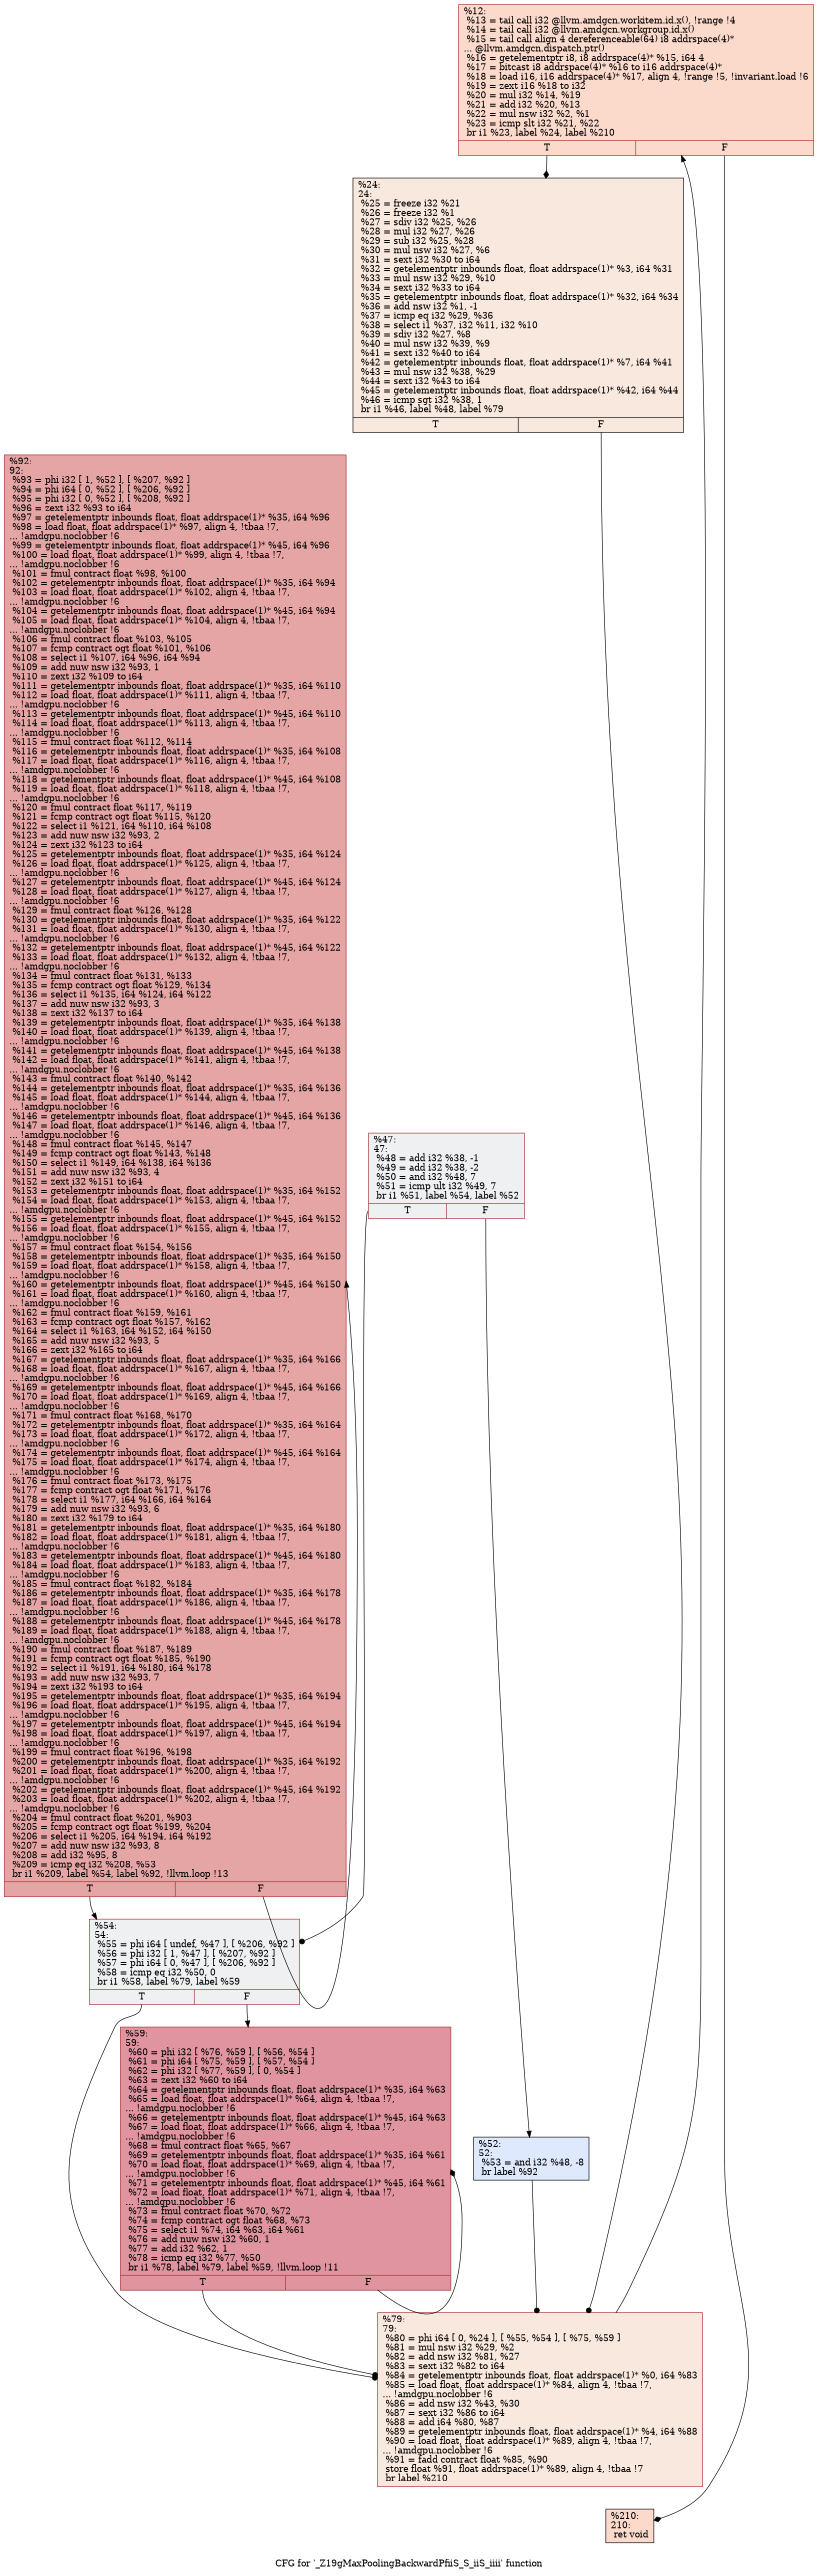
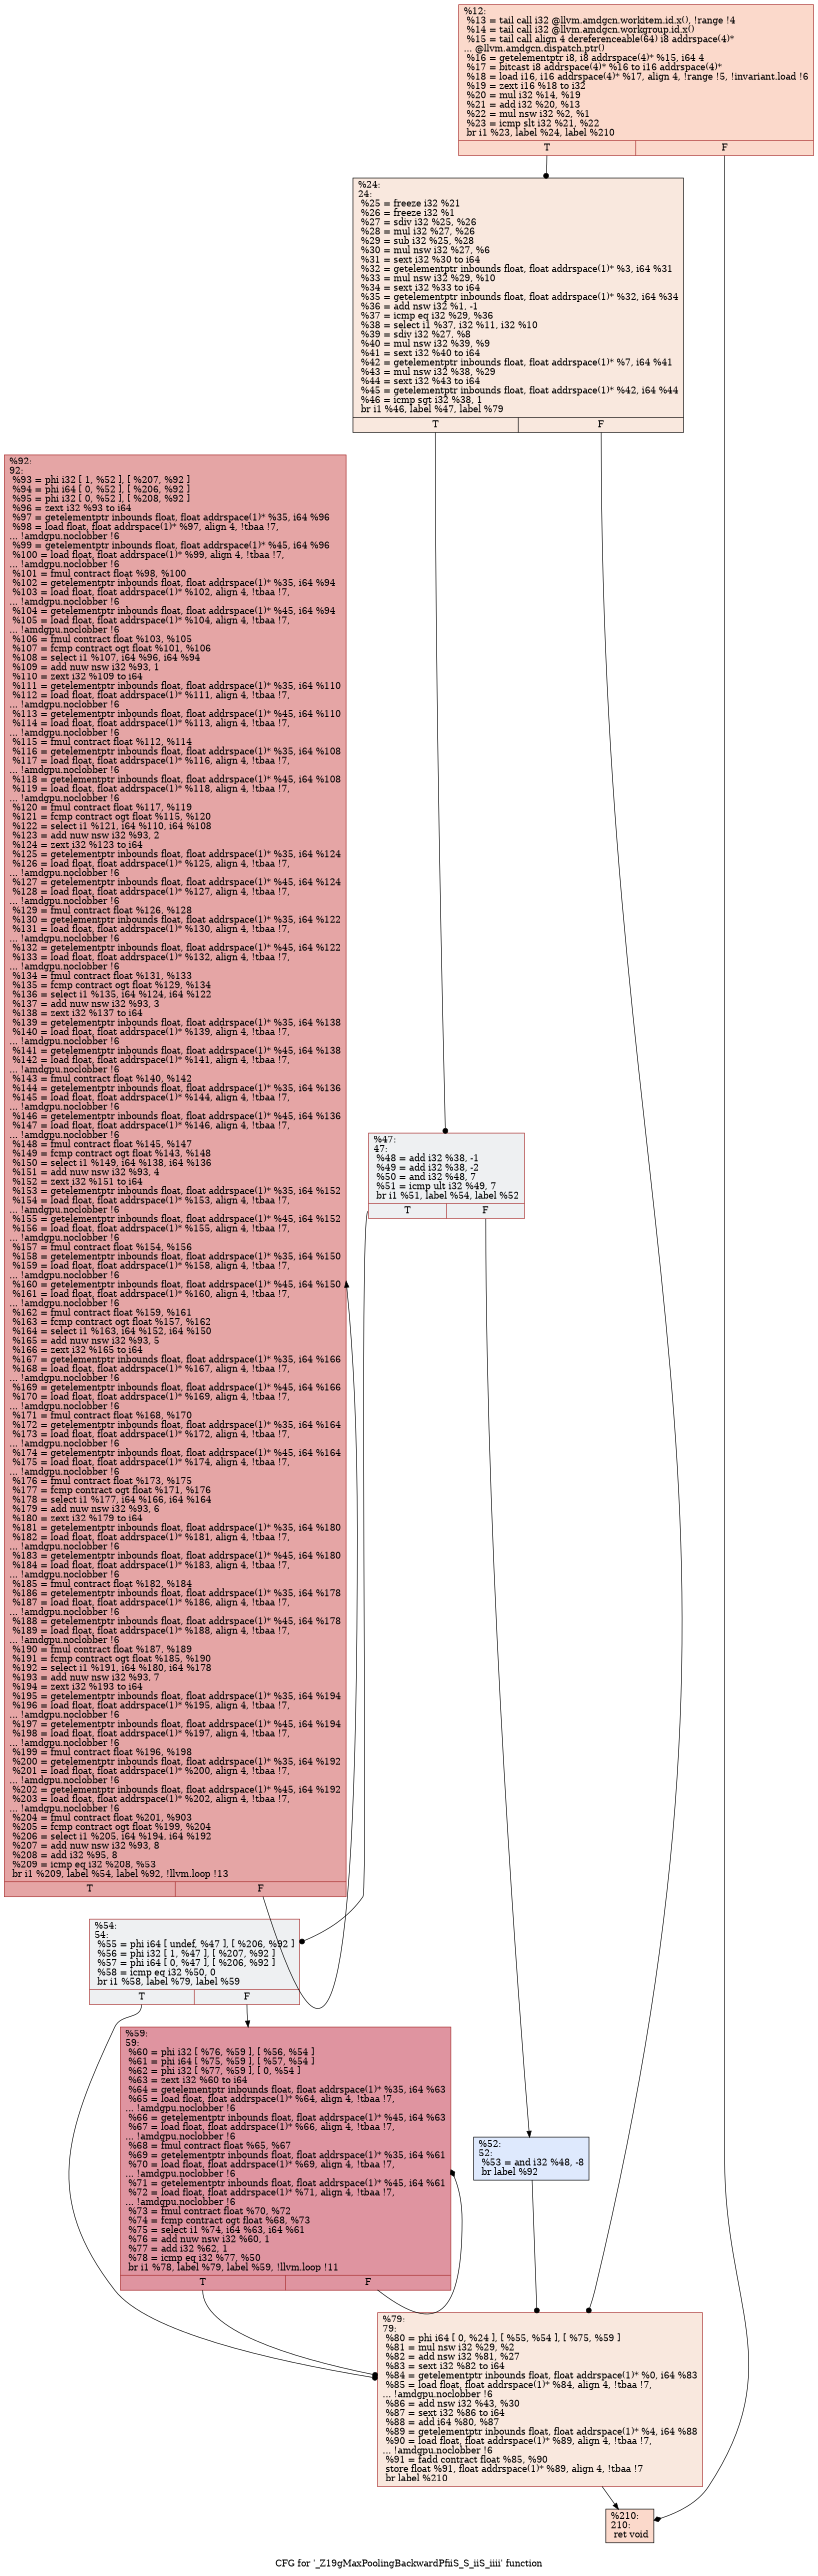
  digraph {
    fontname="DejaVu Serif"
    label="CFG for '_Z19gMaxPoolingBackwardPfiiS_S_iiS_iiii' function"
    node [color=brown fillcolor="#f7a88970" fontname="DejaVu Serif" shape=record style=filled]
    edge [arrowhead=dot fontname="DejaVu Serif" tailport=s0]
    n1 [label="{%12:\l  %13 = tail call i32 @llvm.amdgcn.workitem.id.x(), !range !4\l  %14 = tail call i32 @llvm.amdgcn.workgroup.id.x()\l  %15 = tail call align 4 dereferenceable(64) i8 addrspace(4)*\l... @llvm.amdgcn.dispatch.ptr()\l  %16 = getelementptr i8, i8 addrspace(4)* %15, i64 4\l  %17 = bitcast i8 addrspace(4)* %16 to i16 addrspace(4)*\l  %18 = load i16, i16 addrspace(4)* %17, align 4, !range !5, !invariant.load !6\l  %19 = zext i16 %18 to i32\l  %20 = mul i32 %14, %19\l  %21 = add i32 %20, %13\l  %22 = mul nsw i32 %2, %1\l  %23 = icmp slt i32 %21, %22\l  br i1 %23, label %24, label %210\l|{<s0>T|<s1>F}}"]
-   n2 [color=black fillcolor="#f2cab570" label="{%24:\l24:                                               \l  %25 = freeze i32 %21\l  %26 = freeze i32 %1\l  %27 = sdiv i32 %25, %26\l  %28 = mul i32 %27, %26\l  %29 = sub i32 %25, %28\l  %30 = mul nsw i32 %27, %6\l  %31 = sext i32 %30 to i64\l  %32 = getelementptr inbounds float, float addrspace(1)* %3, i64 %31\l  %33 = mul nsw i32 %29, %10\l  %34 = sext i32 %33 to i64\l  %35 = getelementptr inbounds float, float addrspace(1)* %32, i64 %34\l  %36 = add nsw i32 %1, -1\l  %37 = icmp eq i32 %29, %36\l  %38 = select i1 %37, i32 %11, i32 %10\l  %39 = sdiv i32 %27, %8\l  %40 = mul nsw i32 %39, %9\l  %41 = sext i32 %40 to i64\l  %42 = getelementptr inbounds float, float addrspace(1)* %7, i64 %41\l  %43 = mul nsw i32 %38, %29\l  %44 = sext i32 %43 to i64\l  %45 = getelementptr inbounds float, float addrspace(1)* %42, i64 %44\l  %46 = icmp sgt i32 %38, 1\l  br i1 %46, label %48, label %79\l|{<s0>T|<s1>F}}"]
+   n2 [color=black fillcolor="#f2cab570" label="{%24:\l24:                                               \l  %25 = freeze i32 %21\l  %26 = freeze i32 %1\l  %27 = sdiv i32 %25, %26\l  %28 = mul i32 %27, %26\l  %29 = sub i32 %25, %28\l  %30 = mul nsw i32 %27, %6\l  %31 = sext i32 %30 to i64\l  %32 = getelementptr inbounds float, float addrspace(1)* %3, i64 %31\l  %33 = mul nsw i32 %29, %10\l  %34 = sext i32 %33 to i64\l  %35 = getelementptr inbounds float, float addrspace(1)* %32, i64 %34\l  %36 = add nsw i32 %1, -1\l  %37 = icmp eq i32 %29, %36\l  %38 = select i1 %37, i32 %11, i32 %10\l  %39 = sdiv i32 %27, %8\l  %40 = mul nsw i32 %39, %9\l  %41 = sext i32 %40 to i64\l  %42 = getelementptr inbounds float, float addrspace(1)* %7, i64 %41\l  %43 = mul nsw i32 %38, %29\l  %44 = sext i32 %43 to i64\l  %45 = getelementptr inbounds float, float addrspace(1)* %42, i64 %44\l  %46 = icmp sgt i32 %38, 1\l  br i1 %46, label %47, label %79\l|{<s0>T|<s1>F}}"]
    n3 [color=black label="{%210:\l210:                                              \l  ret void\l}"]
    n4 [fillcolor="#d9dce170" label="{%47:\l47:                                               \l  %48 = add i32 %38, -1\l  %49 = add i32 %38, -2\l  %50 = and i32 %48, 7\l  %51 = icmp ult i32 %49, 7\l  br i1 %51, label %54, label %52\l|{<s0>T|<s1>F}}"]
    n5 [fillcolor="#f2cab570" label="{%79:\l79:                                               \l  %80 = phi i64 [ 0, %24 ], [ %55, %54 ], [ %75, %59 ]\l  %81 = mul nsw i32 %29, %2\l  %82 = add nsw i32 %81, %27\l  %83 = sext i32 %82 to i64\l  %84 = getelementptr inbounds float, float addrspace(1)* %0, i64 %83\l  %85 = load float, float addrspace(1)* %84, align 4, !tbaa !7,\l... !amdgpu.noclobber !6\l  %86 = add nsw i32 %43, %30\l  %87 = sext i32 %86 to i64\l  %88 = add i64 %80, %87\l  %89 = getelementptr inbounds float, float addrspace(1)* %4, i64 %88\l  %90 = load float, float addrspace(1)* %89, align 4, !tbaa !7,\l... !amdgpu.noclobber !6\l  %91 = fadd contract float %85, %90\l  store float %91, float addrspace(1)* %89, align 4, !tbaa !7\l  br label %210\l}"]
    n6 [fillcolor="#d9dce170" label="{%54:\l54:                                               \l  %55 = phi i64 [ undef, %47 ], [ %206, %92 ]\l  %56 = phi i32 [ 1, %47 ], [ %207, %92 ]\l  %57 = phi i64 [ 0, %47 ], [ %206, %92 ]\l  %58 = icmp eq i32 %50, 0\l  br i1 %58, label %79, label %59\l|{<s0>T|<s1>F}}"]
    n7 [color=black fillcolor="#b5cdfa70" label="{%52:\l52:                                               \l  %53 = and i32 %48, -8\l  br label %92\l}"]
    n8 [fillcolor="#b70d2870" label="{%59:\l59:                                               \l  %60 = phi i32 [ %76, %59 ], [ %56, %54 ]\l  %61 = phi i64 [ %75, %59 ], [ %57, %54 ]\l  %62 = phi i32 [ %77, %59 ], [ 0, %54 ]\l  %63 = zext i32 %60 to i64\l  %64 = getelementptr inbounds float, float addrspace(1)* %35, i64 %63\l  %65 = load float, float addrspace(1)* %64, align 4, !tbaa !7,\l... !amdgpu.noclobber !6\l  %66 = getelementptr inbounds float, float addrspace(1)* %45, i64 %63\l  %67 = load float, float addrspace(1)* %66, align 4, !tbaa !7,\l... !amdgpu.noclobber !6\l  %68 = fmul contract float %65, %67\l  %69 = getelementptr inbounds float, float addrspace(1)* %35, i64 %61\l  %70 = load float, float addrspace(1)* %69, align 4, !tbaa !7,\l... !amdgpu.noclobber !6\l  %71 = getelementptr inbounds float, float addrspace(1)* %45, i64 %61\l  %72 = load float, float addrspace(1)* %71, align 4, !tbaa !7,\l... !amdgpu.noclobber !6\l  %73 = fmul contract float %70, %72\l  %74 = fcmp contract ogt float %68, %73\l  %75 = select i1 %74, i64 %63, i64 %61\l  %76 = add nuw nsw i32 %60, 1\l  %77 = add i32 %62, 1\l  %78 = icmp eq i32 %77, %50\l  br i1 %78, label %79, label %59, !llvm.loop !11\l|{<s0>T|<s1>F}}"]
    n9 [fillcolor="#c5333470" label="{%92:\l92:                                               \l  %93 = phi i32 [ 1, %52 ], [ %207, %92 ]\l  %94 = phi i64 [ 0, %52 ], [ %206, %92 ]\l  %95 = phi i32 [ 0, %52 ], [ %208, %92 ]\l  %96 = zext i32 %93 to i64\l  %97 = getelementptr inbounds float, float addrspace(1)* %35, i64 %96\l  %98 = load float, float addrspace(1)* %97, align 4, !tbaa !7,\l... !amdgpu.noclobber !6\l  %99 = getelementptr inbounds float, float addrspace(1)* %45, i64 %96\l  %100 = load float, float addrspace(1)* %99, align 4, !tbaa !7,\l... !amdgpu.noclobber !6\l  %101 = fmul contract float %98, %100\l  %102 = getelementptr inbounds float, float addrspace(1)* %35, i64 %94\l  %103 = load float, float addrspace(1)* %102, align 4, !tbaa !7,\l... !amdgpu.noclobber !6\l  %104 = getelementptr inbounds float, float addrspace(1)* %45, i64 %94\l  %105 = load float, float addrspace(1)* %104, align 4, !tbaa !7,\l... !amdgpu.noclobber !6\l  %106 = fmul contract float %103, %105\l  %107 = fcmp contract ogt float %101, %106\l  %108 = select i1 %107, i64 %96, i64 %94\l  %109 = add nuw nsw i32 %93, 1\l  %110 = zext i32 %109 to i64\l  %111 = getelementptr inbounds float, float addrspace(1)* %35, i64 %110\l  %112 = load float, float addrspace(1)* %111, align 4, !tbaa !7,\l... !amdgpu.noclobber !6\l  %113 = getelementptr inbounds float, float addrspace(1)* %45, i64 %110\l  %114 = load float, float addrspace(1)* %113, align 4, !tbaa !7,\l... !amdgpu.noclobber !6\l  %115 = fmul contract float %112, %114\l  %116 = getelementptr inbounds float, float addrspace(1)* %35, i64 %108\l  %117 = load float, float addrspace(1)* %116, align 4, !tbaa !7,\l... !amdgpu.noclobber !6\l  %118 = getelementptr inbounds float, float addrspace(1)* %45, i64 %108\l  %119 = load float, float addrspace(1)* %118, align 4, !tbaa !7,\l... !amdgpu.noclobber !6\l  %120 = fmul contract float %117, %119\l  %121 = fcmp contract ogt float %115, %120\l  %122 = select i1 %121, i64 %110, i64 %108\l  %123 = add nuw nsw i32 %93, 2\l  %124 = zext i32 %123 to i64\l  %125 = getelementptr inbounds float, float addrspace(1)* %35, i64 %124\l  %126 = load float, float addrspace(1)* %125, align 4, !tbaa !7,\l... !amdgpu.noclobber !6\l  %127 = getelementptr inbounds float, float addrspace(1)* %45, i64 %124\l  %128 = load float, float addrspace(1)* %127, align 4, !tbaa !7,\l... !amdgpu.noclobber !6\l  %129 = fmul contract float %126, %128\l  %130 = getelementptr inbounds float, float addrspace(1)* %35, i64 %122\l  %131 = load float, float addrspace(1)* %130, align 4, !tbaa !7,\l... !amdgpu.noclobber !6\l  %132 = getelementptr inbounds float, float addrspace(1)* %45, i64 %122\l  %133 = load float, float addrspace(1)* %132, align 4, !tbaa !7,\l... !amdgpu.noclobber !6\l  %134 = fmul contract float %131, %133\l  %135 = fcmp contract ogt float %129, %134\l  %136 = select i1 %135, i64 %124, i64 %122\l  %137 = add nuw nsw i32 %93, 3\l  %138 = zext i32 %137 to i64\l  %139 = getelementptr inbounds float, float addrspace(1)* %35, i64 %138\l  %140 = load float, float addrspace(1)* %139, align 4, !tbaa !7,\l... !amdgpu.noclobber !6\l  %141 = getelementptr inbounds float, float addrspace(1)* %45, i64 %138\l  %142 = load float, float addrspace(1)* %141, align 4, !tbaa !7,\l... !amdgpu.noclobber !6\l  %143 = fmul contract float %140, %142\l  %144 = getelementptr inbounds float, float addrspace(1)* %35, i64 %136\l  %145 = load float, float addrspace(1)* %144, align 4, !tbaa !7,\l... !amdgpu.noclobber !6\l  %146 = getelementptr inbounds float, float addrspace(1)* %45, i64 %136\l  %147 = load float, float addrspace(1)* %146, align 4, !tbaa !7,\l... !amdgpu.noclobber !6\l  %148 = fmul contract float %145, %147\l  %149 = fcmp contract ogt float %143, %148\l  %150 = select i1 %149, i64 %138, i64 %136\l  %151 = add nuw nsw i32 %93, 4\l  %152 = zext i32 %151 to i64\l  %153 = getelementptr inbounds float, float addrspace(1)* %35, i64 %152\l  %154 = load float, float addrspace(1)* %153, align 4, !tbaa !7,\l... !amdgpu.noclobber !6\l  %155 = getelementptr inbounds float, float addrspace(1)* %45, i64 %152\l  %156 = load float, float addrspace(1)* %155, align 4, !tbaa !7,\l... !amdgpu.noclobber !6\l  %157 = fmul contract float %154, %156\l  %158 = getelementptr inbounds float, float addrspace(1)* %35, i64 %150\l  %159 = load float, float addrspace(1)* %158, align 4, !tbaa !7,\l... !amdgpu.noclobber !6\l  %160 = getelementptr inbounds float, float addrspace(1)* %45, i64 %150\l  %161 = load float, float addrspace(1)* %160, align 4, !tbaa !7,\l... !amdgpu.noclobber !6\l  %162 = fmul contract float %159, %161\l  %163 = fcmp contract ogt float %157, %162\l  %164 = select i1 %163, i64 %152, i64 %150\l  %165 = add nuw nsw i32 %93, 5\l  %166 = zext i32 %165 to i64\l  %167 = getelementptr inbounds float, float addrspace(1)* %35, i64 %166\l  %168 = load float, float addrspace(1)* %167, align 4, !tbaa !7,\l... !amdgpu.noclobber !6\l  %169 = getelementptr inbounds float, float addrspace(1)* %45, i64 %166\l  %170 = load float, float addrspace(1)* %169, align 4, !tbaa !7,\l... !amdgpu.noclobber !6\l  %171 = fmul contract float %168, %170\l  %172 = getelementptr inbounds float, float addrspace(1)* %35, i64 %164\l  %173 = load float, float addrspace(1)* %172, align 4, !tbaa !7,\l... !amdgpu.noclobber !6\l  %174 = getelementptr inbounds float, float addrspace(1)* %45, i64 %164\l  %175 = load float, float addrspace(1)* %174, align 4, !tbaa !7,\l... !amdgpu.noclobber !6\l  %176 = fmul contract float %173, %175\l  %177 = fcmp contract ogt float %171, %176\l  %178 = select i1 %177, i64 %166, i64 %164\l  %179 = add nuw nsw i32 %93, 6\l  %180 = zext i32 %179 to i64\l  %181 = getelementptr inbounds float, float addrspace(1)* %35, i64 %180\l  %182 = load float, float addrspace(1)* %181, align 4, !tbaa !7,\l... !amdgpu.noclobber !6\l  %183 = getelementptr inbounds float, float addrspace(1)* %45, i64 %180\l  %184 = load float, float addrspace(1)* %183, align 4, !tbaa !7,\l... !amdgpu.noclobber !6\l  %185 = fmul contract float %182, %184\l  %186 = getelementptr inbounds float, float addrspace(1)* %35, i64 %178\l  %187 = load float, float addrspace(1)* %186, align 4, !tbaa !7,\l... !amdgpu.noclobber !6\l  %188 = getelementptr inbounds float, float addrspace(1)* %45, i64 %178\l  %189 = load float, float addrspace(1)* %188, align 4, !tbaa !7,\l... !amdgpu.noclobber !6\l  %190 = fmul contract float %187, %189\l  %191 = fcmp contract ogt float %185, %190\l  %192 = select i1 %191, i64 %180, i64 %178\l  %193 = add nuw nsw i32 %93, 7\l  %194 = zext i32 %193 to i64\l  %195 = getelementptr inbounds float, float addrspace(1)* %35, i64 %194\l  %196 = load float, float addrspace(1)* %195, align 4, !tbaa !7,\l... !amdgpu.noclobber !6\l  %197 = getelementptr inbounds float, float addrspace(1)* %45, i64 %194\l  %198 = load float, float addrspace(1)* %197, align 4, !tbaa !7,\l... !amdgpu.noclobber !6\l  %199 = fmul contract float %196, %198\l  %200 = getelementptr inbounds float, float addrspace(1)* %35, i64 %192\l  %201 = load float, float addrspace(1)* %200, align 4, !tbaa !7,\l... !amdgpu.noclobber !6\l  %202 = getelementptr inbounds float, float addrspace(1)* %45, i64 %192\l  %203 = load float, float addrspace(1)* %202, align 4, !tbaa !7,\l... !amdgpu.noclobber !6\l  %204 = fmul contract float %201, %903\l  %205 = fcmp contract ogt float %199, %204\l  %206 = select i1 %205, i64 %194, i64 %192\l  %207 = add nuw nsw i32 %93, 8\l  %208 = add i32 %95, 8\l  %209 = icmp eq i32 %208, %53\l  br i1 %209, label %54, label %92, !llvm.loop !13\l|{<s0>T|<s1>F}}"]
-   n1 -> n2 [arrowhead=diamond]
+   n1 -> n2
    n1 -> n3 [arrowhead=diamond tailport=s1]
+   n2 -> n4
    n2 -> n5 [tailport=s1]
    n4 -> n6
    n4 -> n7 [arrowhead=normal tailport=s1]
-   n5 -> n1 [arrowhead=normal]
+   n5 -> n3 [arrowhead=normal]
    n6 -> n5
    n6 -> n8 [arrowhead=normal tailport=s1]
    n7 -> n5
    n8 -> n5
    n8 -> n8 [arrowhead=diamond tailport=s1]
-   n9 -> n6 [arrowhead=normal]
    n9 -> n9 [arrowhead=normal tailport=s1]
  }
